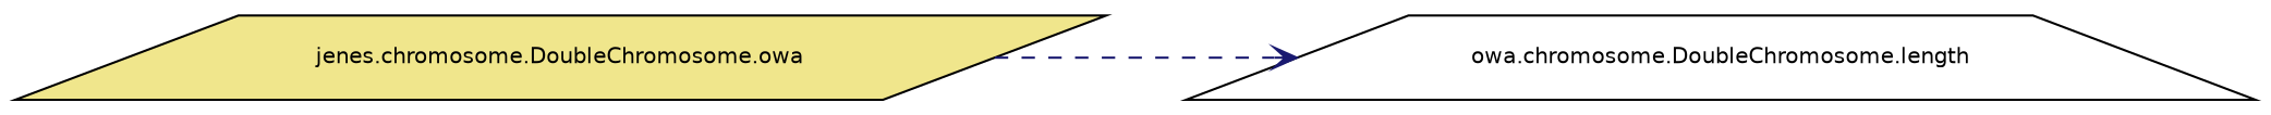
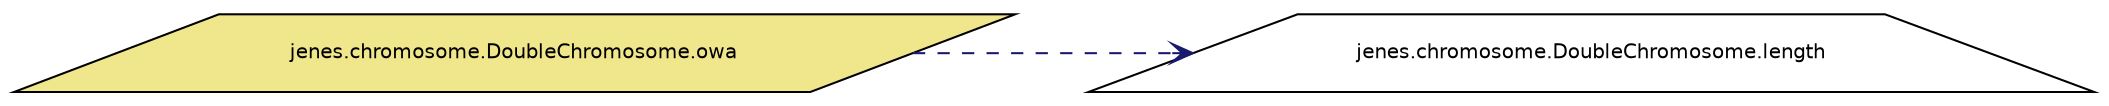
  digraph {
    rankdir=LR
    node [color=black fontname=Helvetica fontsize=10 style=filled]
    n1 [fillcolor=khaki fontcolor=black height=0.2 label="jenes.chromosome.DoubleChromosome.owa" shape=parallelogram width=0.4]
-   n2 [fillcolor=white height=0.2 label="owa.chromosome.DoubleChromosome.length" shape=trapezium width=0.4]
+   n2 [fillcolor=white height=0.2 label="jenes.chromosome.DoubleChromosome.length" shape=trapezium width=0.4]
    n1 -> n2 [color=midnightblue fontname=Helvetica fontsize=10 labelfontname=Helvetica labelfontsize=10 style=dashed arrowhead=vee]
  }
